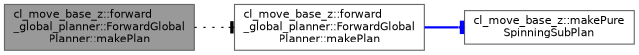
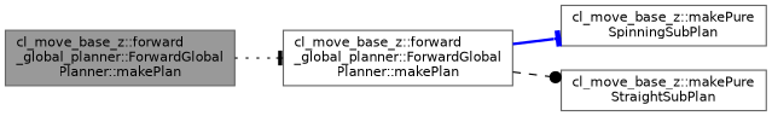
  digraph {
    rankdir=LR
    fontname="DejaVu Sans"
    node [color=grey40 fillcolor=white fontname="DejaVu Sans" fontsize=10 shape=box style=filled]
    edge [color=black fontname="DejaVu Sans" fontsize=10 labelfontname=Helvetica labelfontsize=10 arrowhead=tee]
    n1 [color=gray40 fillcolor=grey60 fontcolor=black height=0.2 label="cl_move_base_z::forward\l_global_planner::ForwardGlobal\lPlanner::makePlan" width=0.4]
    n2 [height=0.2 label="cl_move_base_z::forward\l_global_planner::ForwardGlobal\lPlanner::makePlan" width=0.4]
    n3 [height=0.2 label="cl_move_base_z::makePure\lSpinningSubPlan" width=0.4]
+   n4 [height=0.2 label="cl_move_base_z::makePure\lStraightSubPlan" width=0.4]
    n1 -> n2 [style=dotted]
    n2 -> n3 [color=blue style=bold]
+   n2 -> n4 [style=dashed arrowhead=dot]
  }
